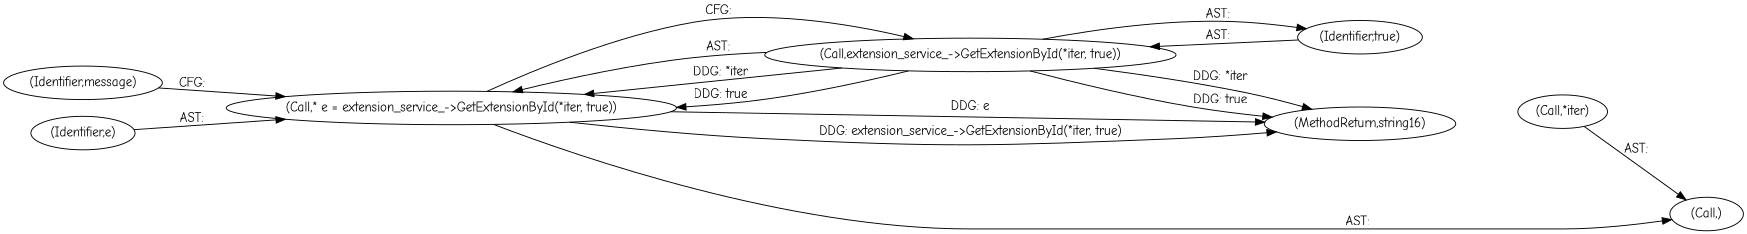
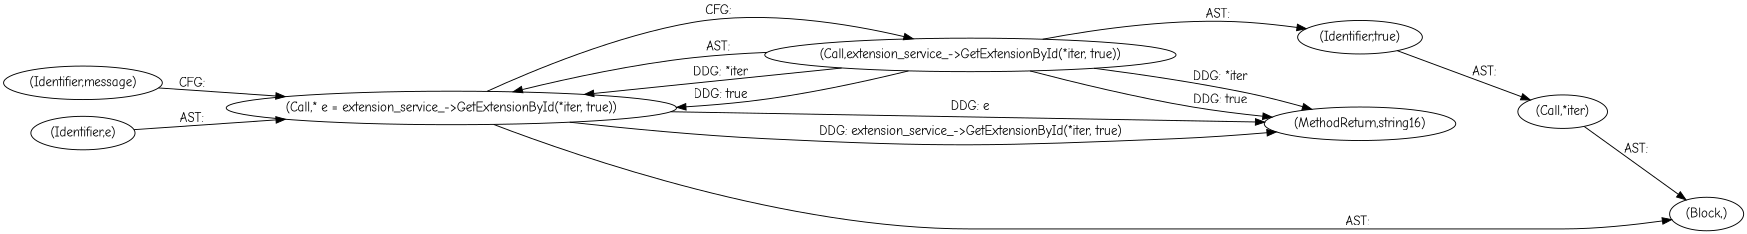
  digraph {
    fontname="Comic Neue"
    rankdir=LR
    node [fontname="Comic Neue"]
    edge [fontname="Comic Neue"]
    n1 [label="(Call,* e = extension_service_->GetExtensionById(*iter, true))"]
    n2 [label="(Call,extension_service_->GetExtensionById(*iter, true))"]
    n3 [label="(MethodReturn,string16)"]
-   n4 [label="(Call,)"]
+   n4 [label="(Block,)"]
    n5 [label="(Identifier,true)"]
    n6 [label="(Call,*iter)"]
    n7 [label="(Identifier,message)"]
    n8 [label="(Identifier,e)"]
    n1 -> n2 [label="CFG: "]
    n1 -> n3 [label="DDG: e"]
    n1 -> n3 [label="DDG: extension_service_->GetExtensionById(*iter, true)"]
    n1 -> n4 [label="AST: "]
    n2 -> n1 [label="AST: "]
    n2 -> n1 [label="DDG: *iter"]
    n2 -> n1 [label="DDG: true"]
    n2 -> n3 [label="DDG: true"]
    n2 -> n3 [label="DDG: *iter"]
    n2 -> n5 [label="AST: "]
-   n5 -> n2 [label="AST: "]
+   n5 -> n6 [label="AST: "]
    n6 -> n4 [label="AST: "]
    n7 -> n1 [label="CFG: "]
    n8 -> n1 [label="AST: "]
  }
